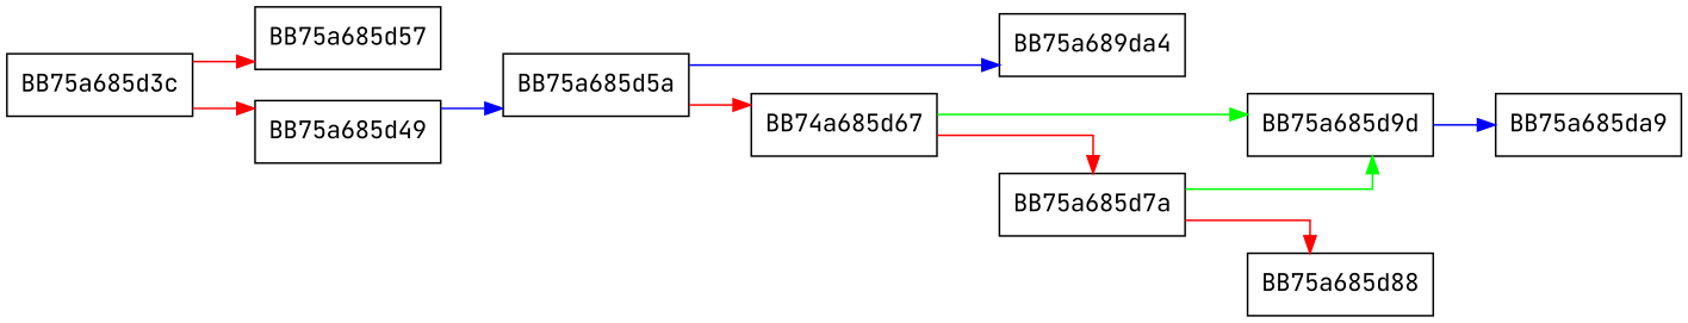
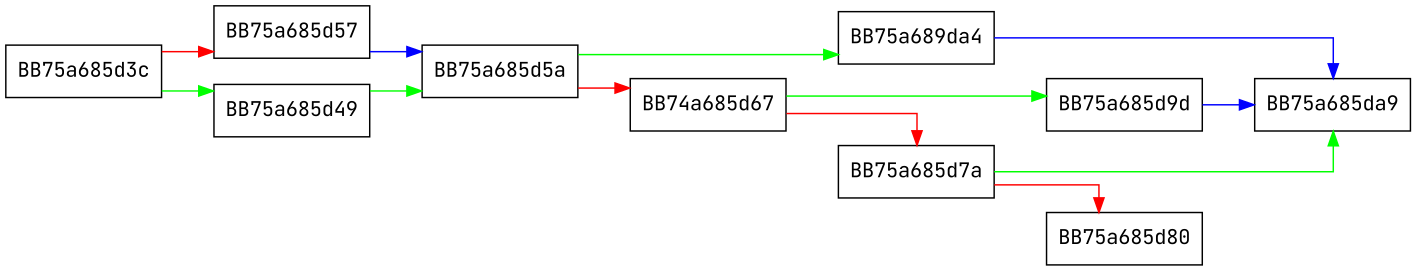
  digraph {
    fontname="JetBrains Mono"
    rankdir=LR
    splines=ortho
    node [fontname="JetBrains Mono" shape=box]
    edge [color=red fontname="JetBrains Mono"]
    BB75a685d3c
    BB75a685d57
    BB75a685d49
    BB75a685d5a
    n5 [label=BB75a689da4]
    n6 [label=BB74a685d67]
    BB75a685da9
    BB75a685d9d
    BB75a685d7a
-   BB75a685d80 [label=BB75a685d88]
+   BB75a685d80
    BB75a685d3c -> BB75a685d57
-   BB75a685d3c -> BB75a685d49
-   BB75a685d49 -> BB75a685d5a [color=blue]
-   BB75a685d5a -> n5 [color=blue]
+   BB75a685d3c -> BB75a685d49 [color=green]
+   BB75a685d57 -> BB75a685d5a [color=blue]
+   BB75a685d49 -> BB75a685d5a [color=green]
+   BB75a685d5a -> n5 [color=green]
    BB75a685d5a -> n6
+   n5 -> BB75a685da9 [color=blue]
    n6 -> BB75a685d9d [color=green]
    n6 -> BB75a685d7a
    BB75a685d9d -> BB75a685da9 [color=blue]
-   BB75a685d7a -> BB75a685d9d [color=green]
+   BB75a685d7a -> BB75a685da9 [color=green]
    BB75a685d7a -> BB75a685d80
  }
